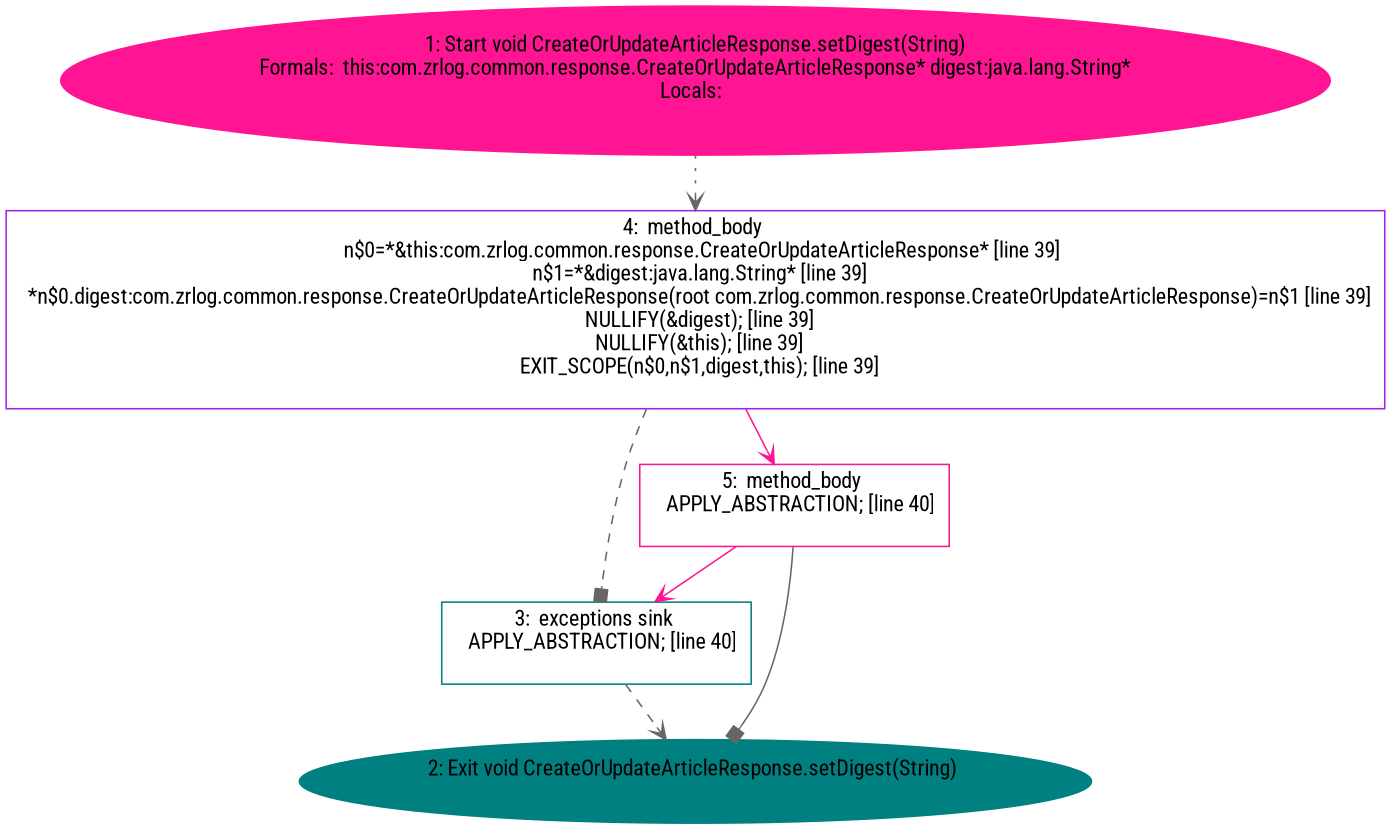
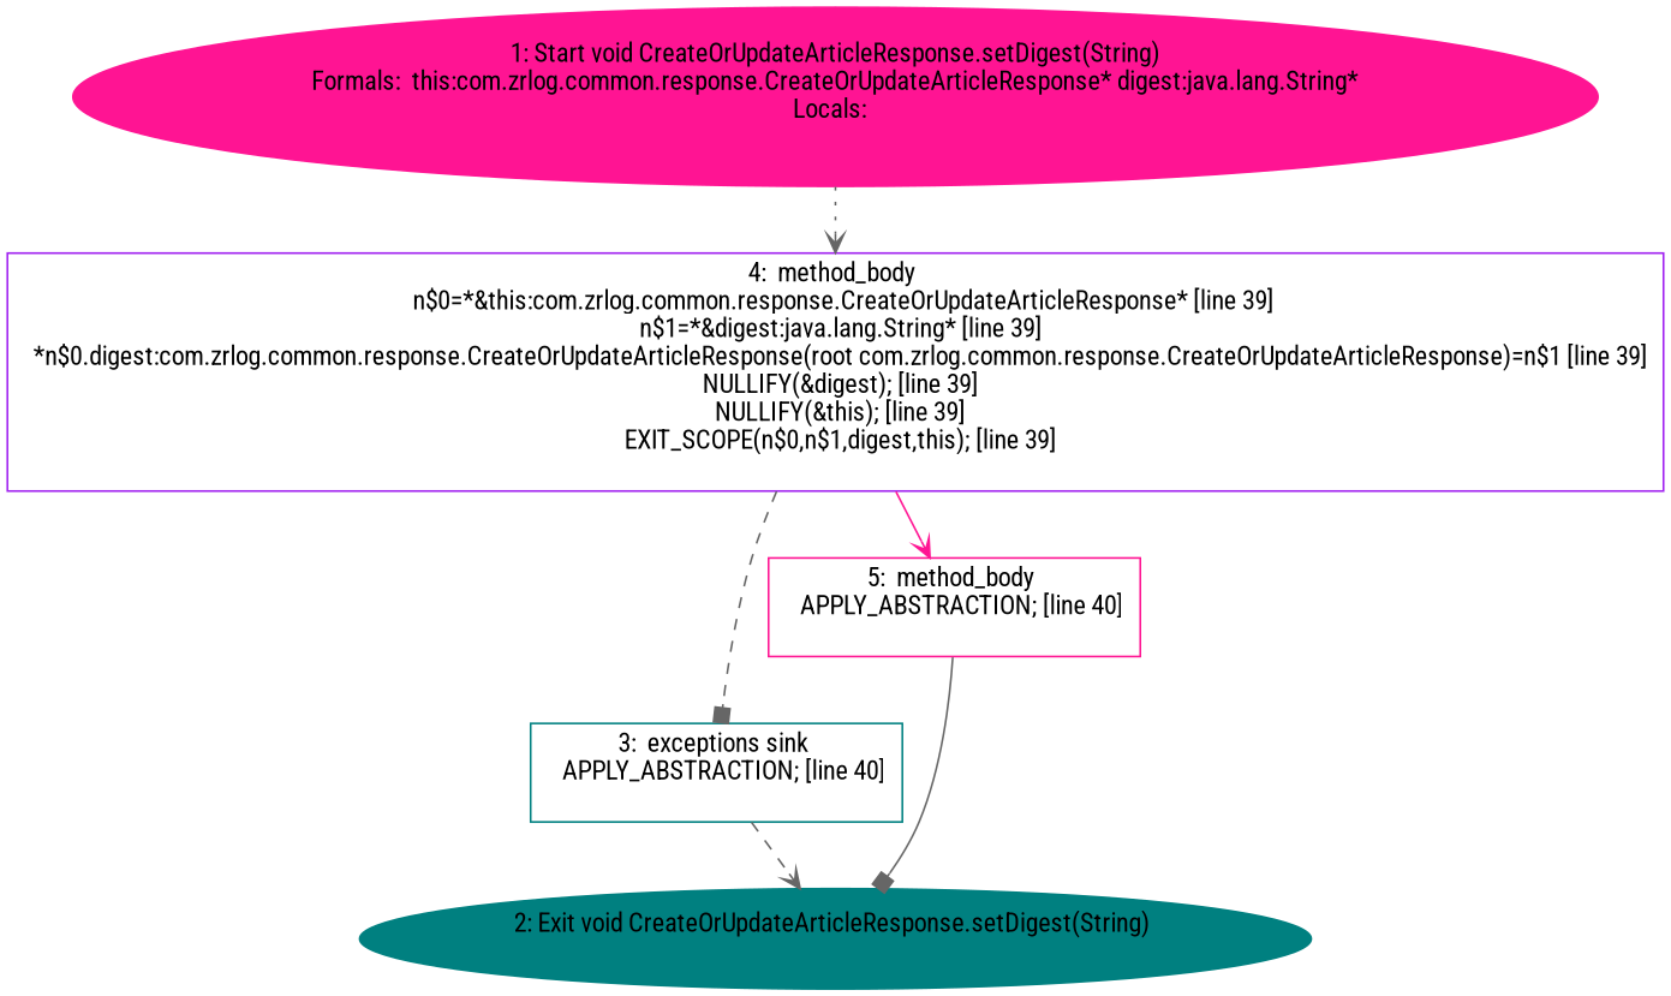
  digraph {
    fontname="Roboto Condensed"
    node [color=deeppink fontname="Roboto Condensed" shape=box]
    edge [color=gray40 style=solid arrowhead=vee fontname="Roboto Condensed"]
    n1 [label="1: Start void CreateOrUpdateArticleResponse.setDigest(String)\nFormals:  this:com.zrlog.common.response.CreateOrUpdateArticleResponse* digest:java.lang.String*\nLocals:  \n  " style=filled shape=""]
    n2 [label="4:  method_body \n   n$0=*&this:com.zrlog.common.response.CreateOrUpdateArticleResponse* [line 39]\n  n$1=*&digest:java.lang.String* [line 39]\n  *n$0.digest:com.zrlog.common.response.CreateOrUpdateArticleResponse(root com.zrlog.common.response.CreateOrUpdateArticleResponse)=n$1 [line 39]\n  NULLIFY(&digest); [line 39]\n  NULLIFY(&this); [line 39]\n  EXIT_SCOPE(n$0,n$1,digest,this); [line 39]\n " color=purple]
    n3 [label="3:  exceptions sink \n   APPLY_ABSTRACTION; [line 40]\n " color=teal]
    n4 [label="5:  method_body \n   APPLY_ABSTRACTION; [line 40]\n "]
    n5 [color=teal label="2: Exit void CreateOrUpdateArticleResponse.setDigest(String) \n  " style=filled shape=""]
    n1 -> n2 [style=dotted]
    n2 -> n3 [style=dashed arrowhead=box]
    n2 -> n4 [color=deeppink]
    n3 -> n5 [style=dashed]
-   n4 -> n3 [color=deeppink]
    n4 -> n5 [arrowhead=box]
  }
